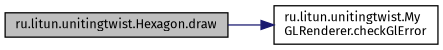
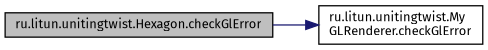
  digraph {
    rankdir=LR
    fontname="Fira Sans"
    node [color=black fontname="Fira Sans" fontsize=10 shape=record style=filled]
-   n1 [fillcolor=grey75 fontcolor=black height=0.2 label="ru.litun.unitingtwist.Hexagon.draw" width=0.4]
+   n1 [fillcolor=grey75 fontcolor=black height=0.2 label="ru.litun.unitingtwist.Hexagon.checkGlError" width=0.4]
    n2 [fillcolor=white height=0.2 label="ru.litun.unitingtwist.My\lGLRenderer.checkGlError" width=0.4]
    n1 -> n2 [color=midnightblue fontname="Fira Sans" fontsize=10 labelfontname=Helvetica labelfontsize=10 style=solid]
  }
